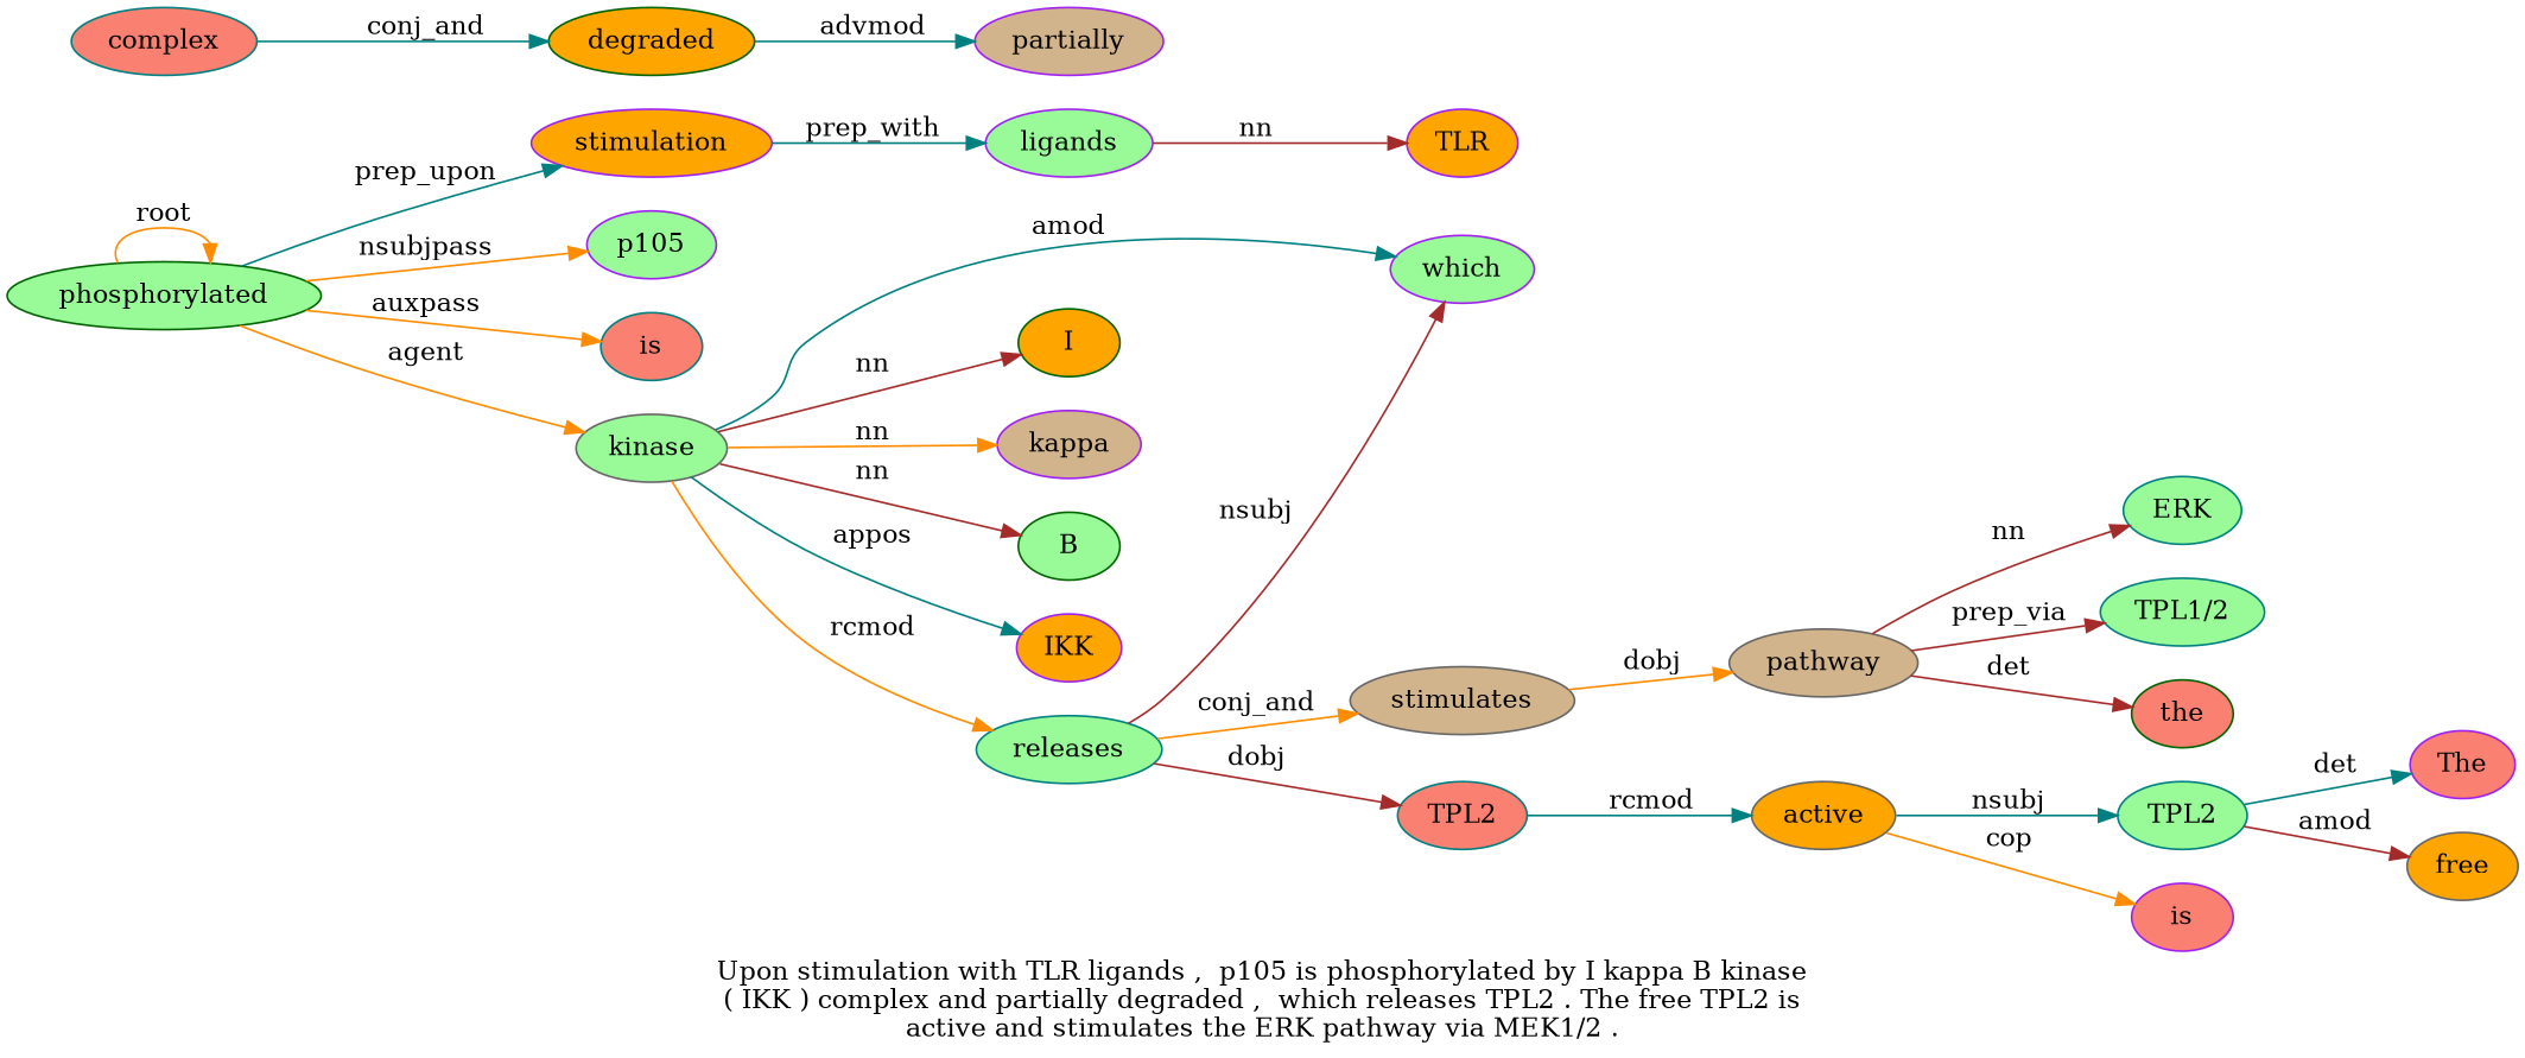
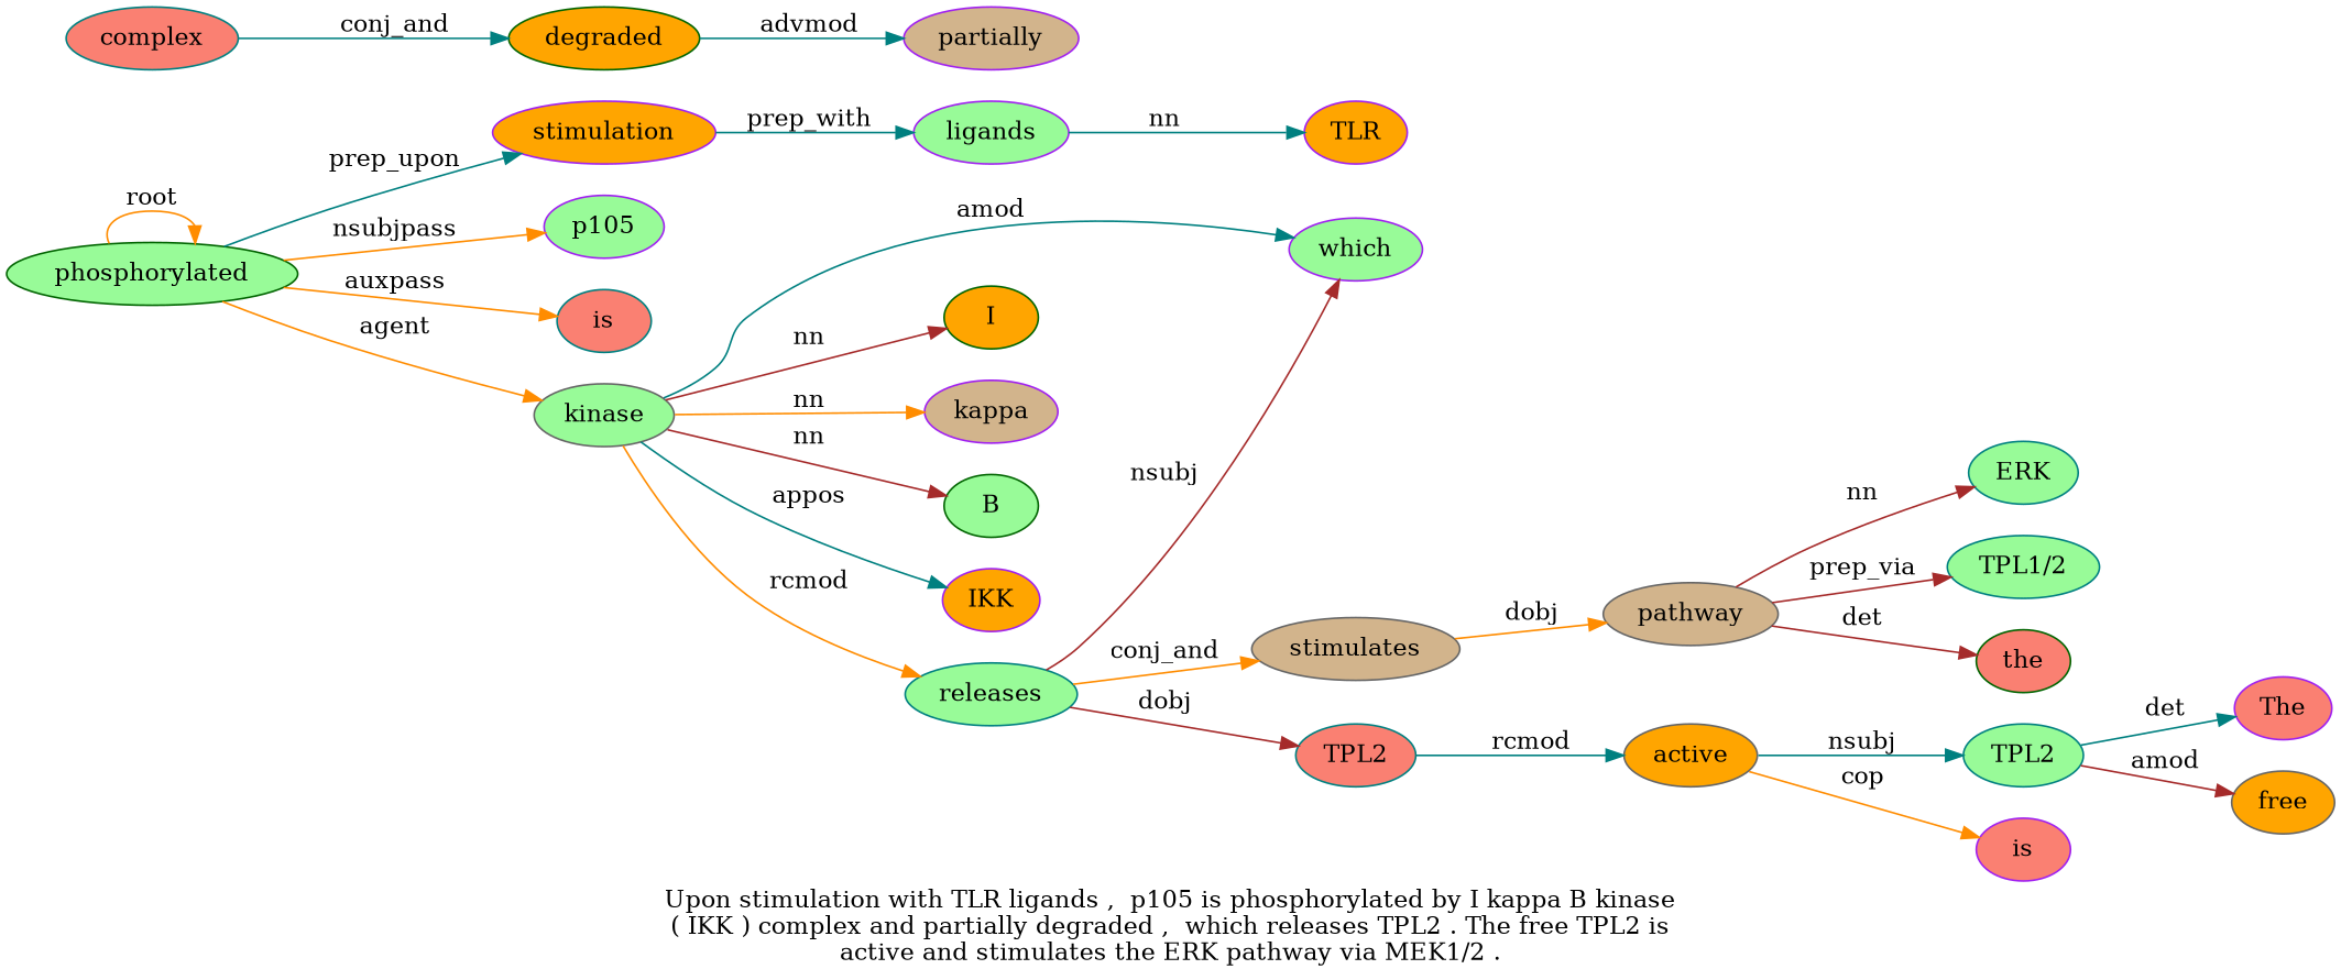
  digraph {
    label="Upon stimulation with TLR ligands ,  p105 is phosphorylated by I kappa B kinase\n( IKK ) complex and partially degraded ,  which releases TPL2 . The free TPL2 is\nactive and stimulates the ERK pathway via MEK1/2 ."
    rankdir=LR
    node [color=purple fillcolor=palegreen style=filled]
    edge [color=teal]
    n1 [color=darkgreen label=phosphorylated]
    n2 [fillcolor=orange label=stimulation]
    n3 [label=p105]
    n4 [color=teal fillcolor=salmon label=is]
    n5 [color=gray40 label=kinase]
    n6 [label=ligands]
    n7 [color=darkgreen fillcolor=orange label=I]
    n8 [fillcolor=tan label=kappa]
    n9 [color=darkgreen label=B]
    n10 [fillcolor=orange label=IKK]
    n11 [color=teal label=releases]
    n12 [label=which]
    n13 [fillcolor=orange label=TLR]
    n14 [color=teal fillcolor=salmon label=complex]
    n15 [color=darkgreen fillcolor=orange label=degraded]
    n16 [color=teal fillcolor=salmon label=TPL2]
    n17 [color=gray40 fillcolor=tan label=stimulates]
    n18 [fillcolor=tan label=partially]
    n19 [color=gray40 fillcolor=orange label=active]
    n20 [color=gray40 fillcolor=tan label=pathway]
    n21 [color=teal label=TPL2]
    n22 [fillcolor=salmon label=is]
    n23 [fillcolor=salmon label=The]
    n24 [color=gray40 fillcolor=orange label=free]
    n25 [color=darkgreen fillcolor=salmon label=the]
    n26 [color=teal label=ERK]
    n27 [color=teal label="TPL1/2"]
    n1 -> n1 [color=darkorange label=root]
    n1 -> n2 [label=prep_upon]
    n1 -> n3 [color=darkorange label=nsubjpass]
    n1 -> n4 [color=darkorange label=auxpass]
    n1 -> n5 [color=darkorange label=agent]
    n2 -> n6 [label=prep_with]
    n5 -> n7 [color=brown label=nn]
    n5 -> n8 [color=darkorange label=nn]
    n5 -> n9 [color=brown label=nn]
    n5 -> n10 [label=appos]
    n5 -> n11 [color=darkorange label=rcmod]
    n5 -> n12 [label=amod]
-   n6 -> n13 [color=brown label=nn]
+   n6 -> n13 [label=nn]
    n11 -> n12 [color=brown label=nsubj]
    n11 -> n16 [color=brown label=dobj]
    n11 -> n17 [color=darkorange label=conj_and]
    n14 -> n15 [label=conj_and]
    n15 -> n18 [label=advmod]
    n16 -> n19 [label=rcmod]
    n17 -> n20 [color=darkorange label=dobj]
    n19 -> n21 [label=nsubj]
    n19 -> n22 [color=darkorange label=cop]
    n20 -> n25 [color=brown label=det]
    n20 -> n26 [color=brown label=nn]
    n20 -> n27 [color=brown label=prep_via]
    n21 -> n23 [label=det]
    n21 -> n24 [color=brown label=amod]
  }
